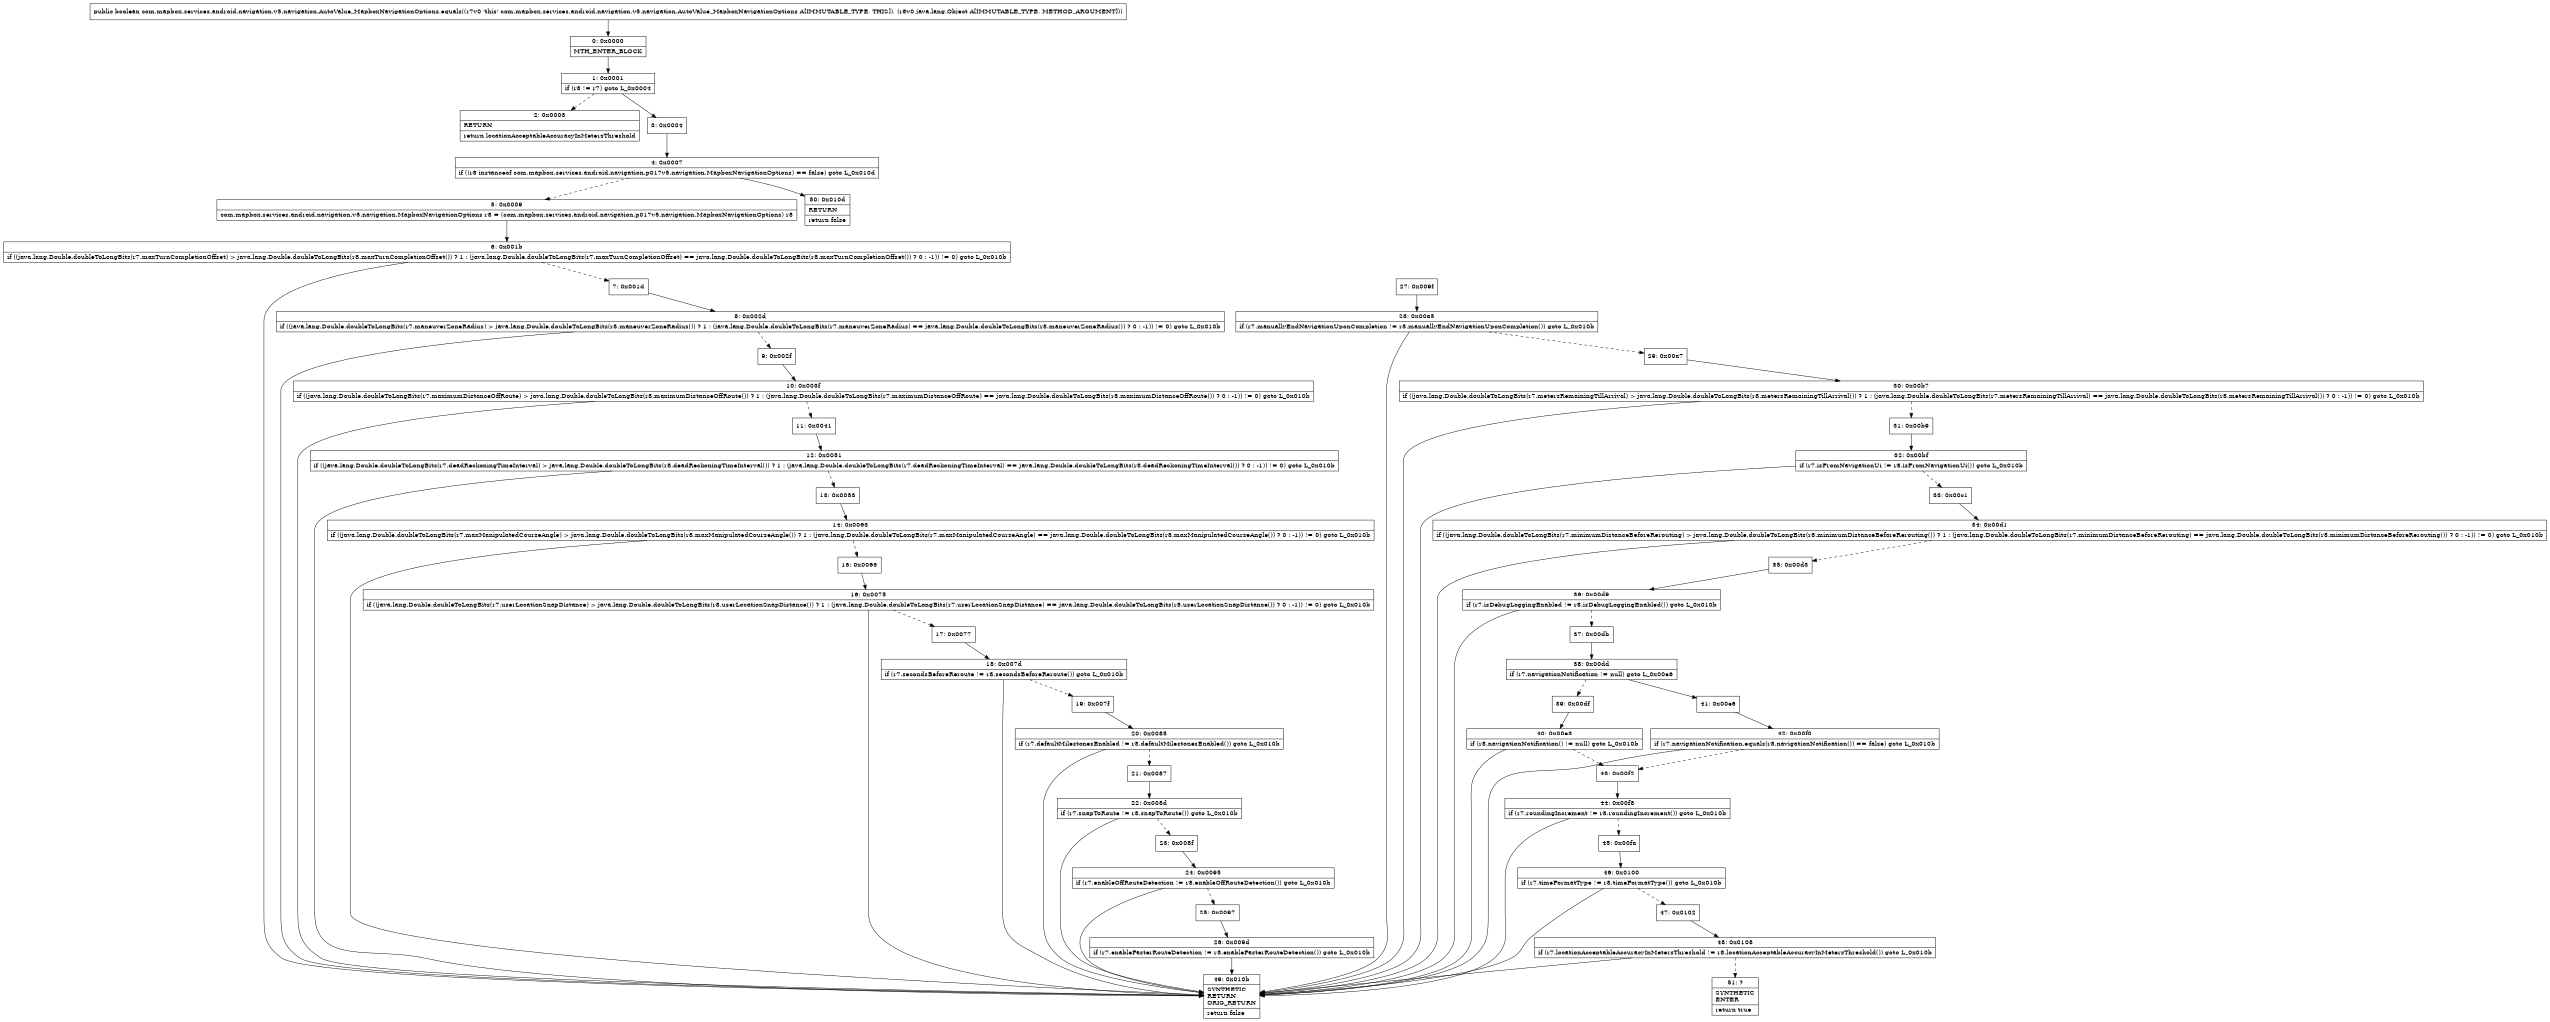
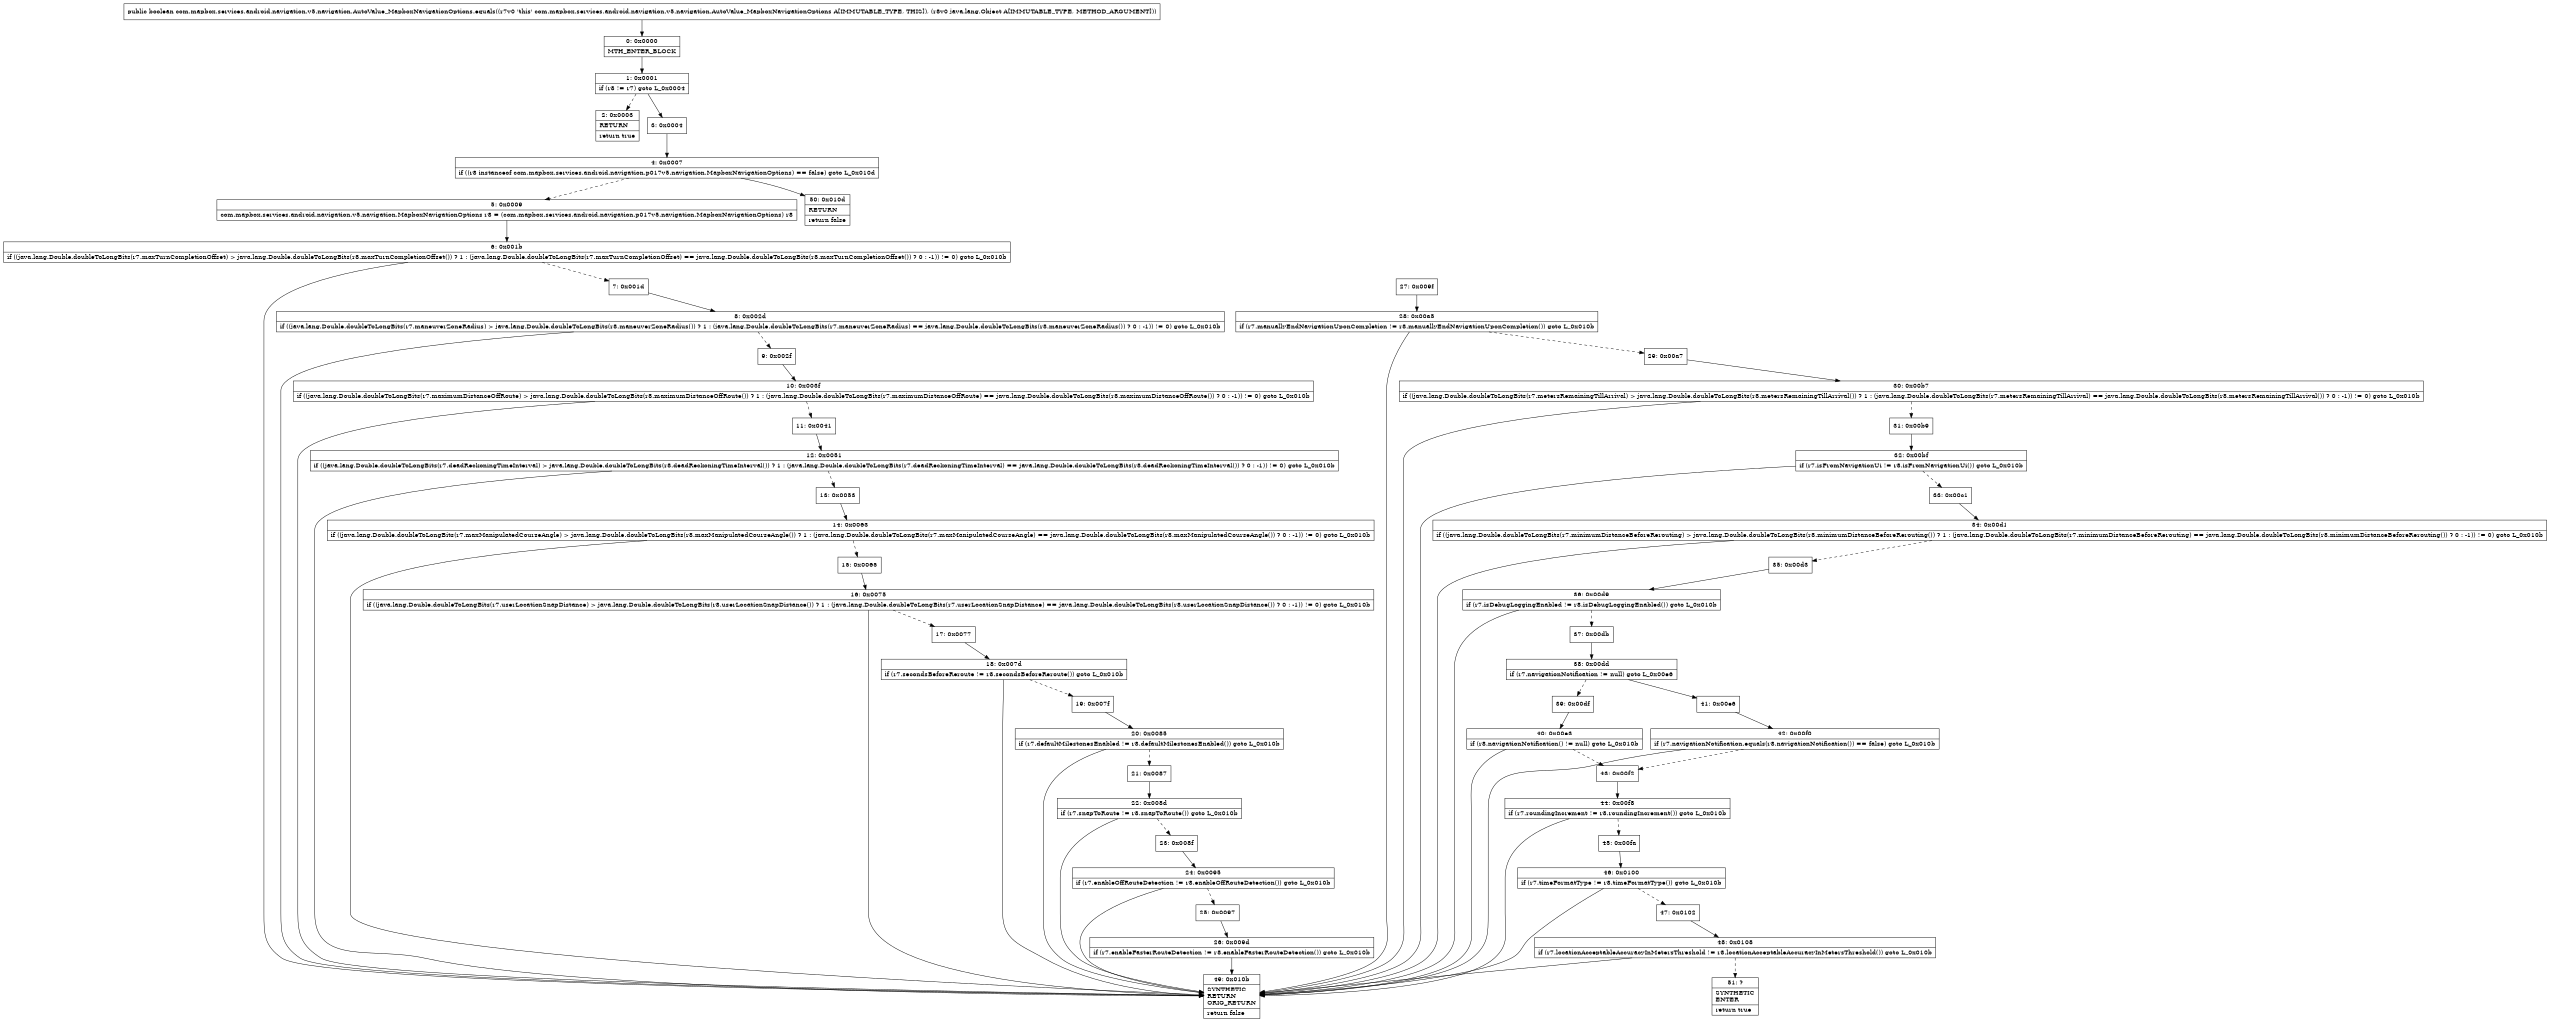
  digraph {
    node [shape=record]
    n1 [label="{0\:\ 0x0000|MTH_ENTER_BLOCK\l}"]
    n2 [label="{1\:\ 0x0001|if (r8 != r7) goto L_0x0004\l}"]
-   n3 [label="{2\:\ 0x0003|RETURN\l|return locationAcceptableAccuracyInMetersThreshold\l}"]
+   n3 [label="{2\:\ 0x0003|RETURN\l|return true\l}"]
    n4 [label="{3\:\ 0x0004}"]
    n5 [label="{4\:\ 0x0007|if ((r8 instanceof com.mapbox.services.android.navigation.p017v5.navigation.MapboxNavigationOptions) == false) goto L_0x010d\l}"]
    n6 [label="{5\:\ 0x0009|com.mapbox.services.android.navigation.v5.navigation.MapboxNavigationOptions r8 = (com.mapbox.services.android.navigation.p017v5.navigation.MapboxNavigationOptions) r8\l}"]
    n7 [label="{50\:\ 0x010d|RETURN\l|return false\l}"]
    n8 [label="{6\:\ 0x001b|if ((java.lang.Double.doubleToLongBits(r7.maxTurnCompletionOffset) \> java.lang.Double.doubleToLongBits(r8.maxTurnCompletionOffset()) ? 1 : (java.lang.Double.doubleToLongBits(r7.maxTurnCompletionOffset) == java.lang.Double.doubleToLongBits(r8.maxTurnCompletionOffset()) ? 0 : \-1)) != 0) goto L_0x010b\l}"]
    n9 [label="{7\:\ 0x001d}"]
    n10 [label="{49\:\ 0x010b|SYNTHETIC\lRETURN\lORIG_RETURN\l|return false\l}"]
    n11 [label="{8\:\ 0x002d|if ((java.lang.Double.doubleToLongBits(r7.maneuverZoneRadius) \> java.lang.Double.doubleToLongBits(r8.maneuverZoneRadius()) ? 1 : (java.lang.Double.doubleToLongBits(r7.maneuverZoneRadius) == java.lang.Double.doubleToLongBits(r8.maneuverZoneRadius()) ? 0 : \-1)) != 0) goto L_0x010b\l}"]
    n12 [label="{9\:\ 0x002f}"]
    n13 [label="{10\:\ 0x003f|if ((java.lang.Double.doubleToLongBits(r7.maximumDistanceOffRoute) \> java.lang.Double.doubleToLongBits(r8.maximumDistanceOffRoute()) ? 1 : (java.lang.Double.doubleToLongBits(r7.maximumDistanceOffRoute) == java.lang.Double.doubleToLongBits(r8.maximumDistanceOffRoute()) ? 0 : \-1)) != 0) goto L_0x010b\l}"]
    n14 [label="{11\:\ 0x0041}"]
    n15 [label="{12\:\ 0x0051|if ((java.lang.Double.doubleToLongBits(r7.deadReckoningTimeInterval) \> java.lang.Double.doubleToLongBits(r8.deadReckoningTimeInterval()) ? 1 : (java.lang.Double.doubleToLongBits(r7.deadReckoningTimeInterval) == java.lang.Double.doubleToLongBits(r8.deadReckoningTimeInterval()) ? 0 : \-1)) != 0) goto L_0x010b\l}"]
    n16 [label="{13\:\ 0x0053}"]
    n17 [label="{14\:\ 0x0063|if ((java.lang.Double.doubleToLongBits(r7.maxManipulatedCourseAngle) \> java.lang.Double.doubleToLongBits(r8.maxManipulatedCourseAngle()) ? 1 : (java.lang.Double.doubleToLongBits(r7.maxManipulatedCourseAngle) == java.lang.Double.doubleToLongBits(r8.maxManipulatedCourseAngle()) ? 0 : \-1)) != 0) goto L_0x010b\l}"]
    n18 [label="{15\:\ 0x0065}"]
    n19 [label="{16\:\ 0x0075|if ((java.lang.Double.doubleToLongBits(r7.userLocationSnapDistance) \> java.lang.Double.doubleToLongBits(r8.userLocationSnapDistance()) ? 1 : (java.lang.Double.doubleToLongBits(r7.userLocationSnapDistance) == java.lang.Double.doubleToLongBits(r8.userLocationSnapDistance()) ? 0 : \-1)) != 0) goto L_0x010b\l}"]
    n20 [label="{17\:\ 0x0077}"]
    n21 [label="{18\:\ 0x007d|if (r7.secondsBeforeReroute != r8.secondsBeforeReroute()) goto L_0x010b\l}"]
    n22 [label="{19\:\ 0x007f}"]
    n23 [label="{20\:\ 0x0085|if (r7.defaultMilestonesEnabled != r8.defaultMilestonesEnabled()) goto L_0x010b\l}"]
    n24 [label="{21\:\ 0x0087}"]
    n25 [label="{22\:\ 0x008d|if (r7.snapToRoute != r8.snapToRoute()) goto L_0x010b\l}"]
    n26 [label="{23\:\ 0x008f}"]
    n27 [label="{24\:\ 0x0095|if (r7.enableOffRouteDetection != r8.enableOffRouteDetection()) goto L_0x010b\l}"]
    n28 [label="{25\:\ 0x0097}"]
    n29 [label="{26\:\ 0x009d|if (r7.enableFasterRouteDetection != r8.enableFasterRouteDetection()) goto L_0x010b\l}"]
    n30 [label="{27\:\ 0x009f}"]
    n31 [label="{28\:\ 0x00a5|if (r7.manuallyEndNavigationUponCompletion != r8.manuallyEndNavigationUponCompletion()) goto L_0x010b\l}"]
    n32 [label="{29\:\ 0x00a7}"]
    n33 [label="{30\:\ 0x00b7|if ((java.lang.Double.doubleToLongBits(r7.metersRemainingTillArrival) \> java.lang.Double.doubleToLongBits(r8.metersRemainingTillArrival()) ? 1 : (java.lang.Double.doubleToLongBits(r7.metersRemainingTillArrival) == java.lang.Double.doubleToLongBits(r8.metersRemainingTillArrival()) ? 0 : \-1)) != 0) goto L_0x010b\l}"]
    n34 [label="{31\:\ 0x00b9}"]
    n35 [label="{32\:\ 0x00bf|if (r7.isFromNavigationUi != r8.isFromNavigationUi()) goto L_0x010b\l}"]
    n36 [label="{33\:\ 0x00c1}"]
    n37 [label="{34\:\ 0x00d1|if ((java.lang.Double.doubleToLongBits(r7.minimumDistanceBeforeRerouting) \> java.lang.Double.doubleToLongBits(r8.minimumDistanceBeforeRerouting()) ? 1 : (java.lang.Double.doubleToLongBits(r7.minimumDistanceBeforeRerouting) == java.lang.Double.doubleToLongBits(r8.minimumDistanceBeforeRerouting()) ? 0 : \-1)) != 0) goto L_0x010b\l}"]
    n38 [label="{35\:\ 0x00d3}"]
    n39 [label="{36\:\ 0x00d9|if (r7.isDebugLoggingEnabled != r8.isDebugLoggingEnabled()) goto L_0x010b\l}"]
    n40 [label="{37\:\ 0x00db}"]
    n41 [label="{38\:\ 0x00dd|if (r7.navigationNotification != null) goto L_0x00e6\l}"]
    n42 [label="{39\:\ 0x00df}"]
    n43 [label="{41\:\ 0x00e6}"]
    n44 [label="{40\:\ 0x00e3|if (r8.navigationNotification() != null) goto L_0x010b\l}"]
    n45 [label="{42\:\ 0x00f0|if (r7.navigationNotification.equals(r8.navigationNotification()) == false) goto L_0x010b\l}"]
    n46 [label="{43\:\ 0x00f2}"]
    n47 [label="{44\:\ 0x00f8|if (r7.roundingIncrement != r8.roundingIncrement()) goto L_0x010b\l}"]
    n48 [label="{45\:\ 0x00fa}"]
    n49 [label="{46\:\ 0x0100|if (r7.timeFormatType != r8.timeFormatType()) goto L_0x010b\l}"]
    n50 [label="{47\:\ 0x0102}"]
    n51 [label="{48\:\ 0x0108|if (r7.locationAcceptableAccuracyInMetersThreshold != r8.locationAcceptableAccuracyInMetersThreshold()) goto L_0x010b\l}"]
    n52 [label="{51\:\ ?|SYNTHETIC\lENTER\l|return true\l}"]
    n53 [label="{public boolean com.mapbox.services.android.navigation.v5.navigation.AutoValue_MapboxNavigationOptions.equals((r7v0 'this' com.mapbox.services.android.navigation.v5.navigation.AutoValue_MapboxNavigationOptions A[IMMUTABLE_TYPE, THIS]), (r8v0 java.lang.Object A[IMMUTABLE_TYPE, METHOD_ARGUMENT])) }"]
    n1 -> n2
    n2 -> n3 [style=dashed]
    n2 -> n4
    n4 -> n5
    n5 -> n6 [style=dashed]
    n5 -> n7
    n6 -> n8
    n8 -> n9 [style=dashed]
    n8 -> n10
    n9 -> n11
    n11 -> n10
    n11 -> n12 [style=dashed]
    n12 -> n13
    n13 -> n10
    n13 -> n14 [style=dashed]
    n14 -> n15
    n15 -> n10
    n15 -> n16 [style=dashed]
    n16 -> n17
    n17 -> n10
    n17 -> n18 [style=dashed]
    n18 -> n19
    n19 -> n10
    n19 -> n20 [style=dashed]
    n20 -> n21
    n21 -> n10
    n21 -> n22 [style=dashed]
    n22 -> n23
    n23 -> n10
    n23 -> n24 [style=dashed]
    n24 -> n25
    n25 -> n10
    n25 -> n26 [style=dashed]
    n26 -> n27
    n27 -> n10
    n27 -> n28 [style=dashed]
    n28 -> n29
    n29 -> n10
    n30 -> n31
    n31 -> n10
    n31 -> n32 [style=dashed]
    n32 -> n33
    n33 -> n10
    n33 -> n34 [style=dashed]
    n34 -> n35
    n35 -> n10
    n35 -> n36 [style=dashed]
    n36 -> n37
    n37 -> n10
    n37 -> n38 [style=dashed]
    n38 -> n39
    n39 -> n10
    n39 -> n40 [style=dashed]
    n40 -> n41
    n41 -> n42 [style=dashed]
    n41 -> n43
    n42 -> n44
    n43 -> n45
    n44 -> n10
    n44 -> n46 [style=dashed]
    n45 -> n10
    n45 -> n46 [style=dashed]
    n46 -> n47
    n47 -> n10
    n47 -> n48 [style=dashed]
    n48 -> n49
    n49 -> n10
    n49 -> n50 [style=dashed]
    n50 -> n51
    n51 -> n10
    n51 -> n52 [style=dashed]
    n53 -> n1
  }
